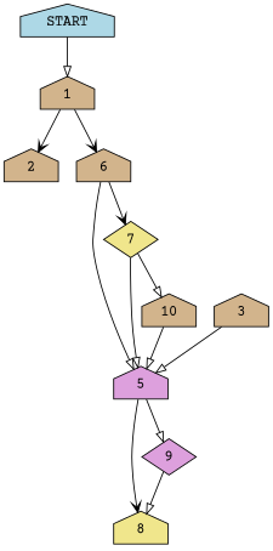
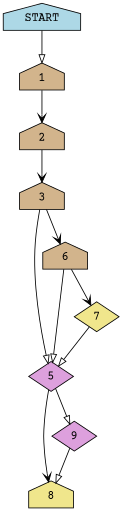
  digraph {
    fontname="Courier Prime"
    node [fillcolor=tan fontname="Courier Prime" shape=house style=filled]
    edge [arrowhead=onormal fontname="Courier Prime"]
    n1 [fillcolor=lightblue label=START]
    1
    2
    3
-   5 [fillcolor=plum]
+   5 [fillcolor=plum shape=diamond]
    6
    8 [fillcolor=khaki]
    9 [fillcolor=plum shape=diamond]
    7 [fillcolor=khaki shape=diamond]
-   10
    n1 -> 1
    1 -> 2 [arrowhead=vee]
+   2 -> 3 [arrowhead=vee]
    3 -> 5
-   1 -> 6 [arrowhead=vee]
+   3 -> 6 [arrowhead=vee]
    5 -> 8 [arrowhead=vee]
    5 -> 9
    6 -> 5
    6 -> 7 [arrowhead=vee]
    9 -> 8
    7 -> 5
-   7 -> 10
-   10 -> 5
  }
